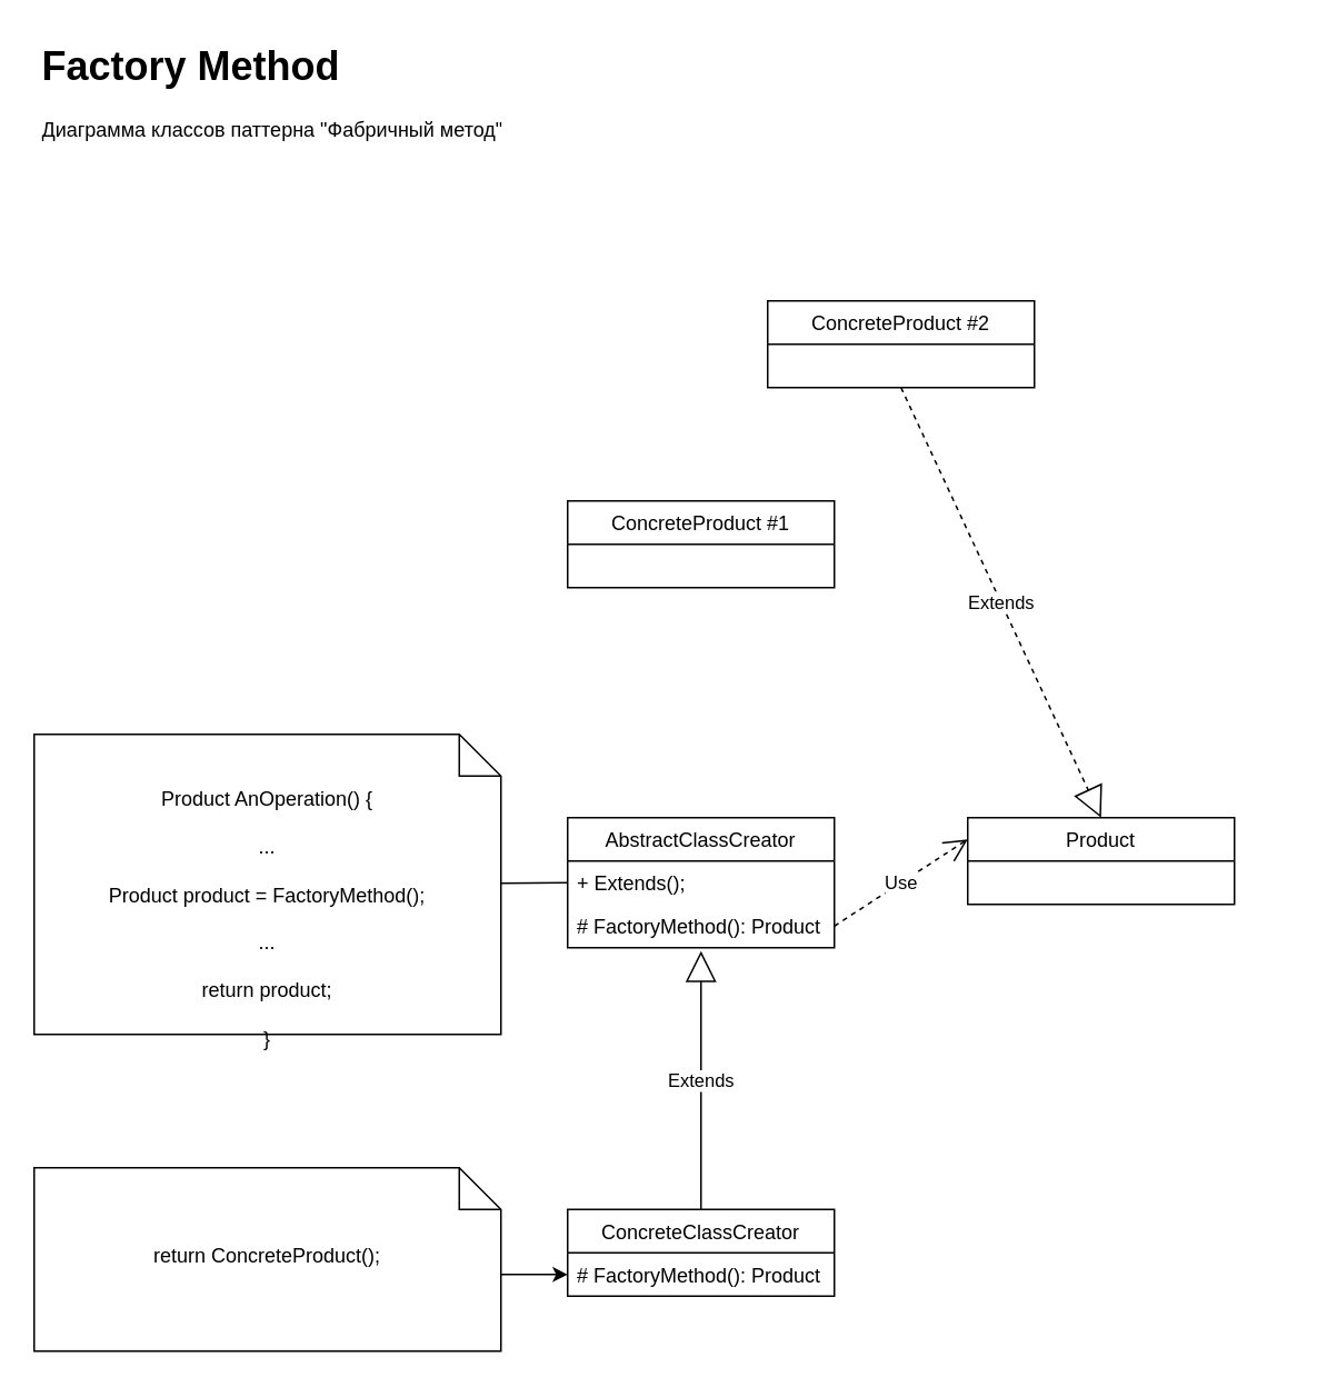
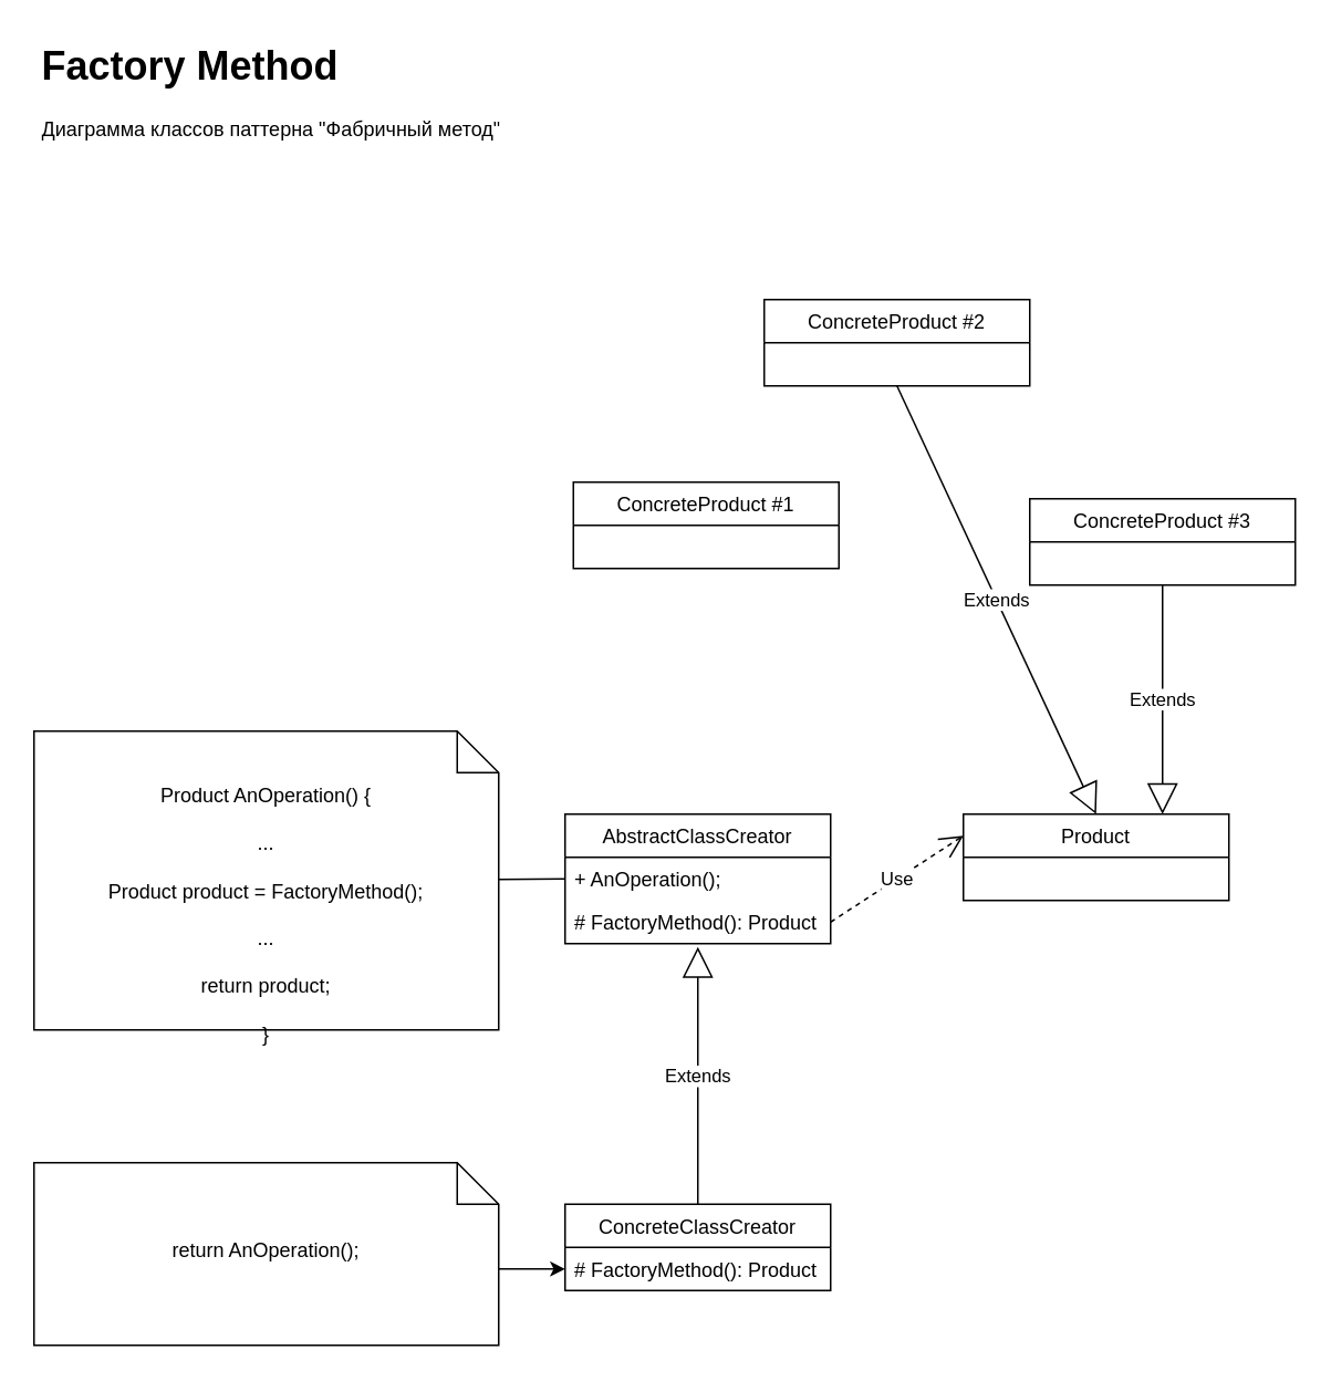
  <mxCell id="0" />
  <mxCell id="1" parent="0" />
  <mxCell id="2" value="&lt;h1&gt;Factory Method&lt;/h1&gt;&lt;p&gt;Диаграмма классов паттерна &quot;Фабричный метод&quot;&lt;/p&gt;" style="text;html=1;strokeColor=none;fillColor=none;spacing=5;spacingTop=-20;whiteSpace=wrap;overflow=hidden;rounded=0;" parent="1" vertex="1"><mxGeometry x="20" y="20" width="320" height="80" as="geometry" /></mxCell>
  <mxCell id="3" value="AbstractClassCreator" style="swimlane;fontStyle=0;childLayout=stackLayout;horizontal=1;startSize=26;fillColor=none;horizontalStack=0;resizeParent=1;resizeParentMax=0;resizeLast=0;collapsible=1;marginBottom=0;" parent="1" vertex="1"><mxGeometry x="340" y="490" width="160" height="78" as="geometry" /></mxCell>
- <mxCell id="4" value="+ Extends();" style="text;strokeColor=none;fillColor=none;align=left;verticalAlign=top;spacingLeft=4;spacingRight=4;overflow=hidden;rotatable=0;points=[[0,0.5],[1,0.5]];portConstraint=eastwest;" parent="3" vertex="1"><mxGeometry y="26" width="160" height="26" as="geometry" /></mxCell>
+ <mxCell id="4" value="+ AnOperation();" style="text;strokeColor=none;fillColor=none;align=left;verticalAlign=top;spacingLeft=4;spacingRight=4;overflow=hidden;rotatable=0;points=[[0,0.5],[1,0.5]];portConstraint=eastwest;" parent="3" vertex="1"><mxGeometry y="26" width="160" height="26" as="geometry" /></mxCell>
  <mxCell id="5" value="# FactoryMethod(): Product" style="text;strokeColor=none;fillColor=none;align=left;verticalAlign=top;spacingLeft=4;spacingRight=4;overflow=hidden;rotatable=0;points=[[0,0.5],[1,0.5]];portConstraint=eastwest;" parent="3" vertex="1"><mxGeometry y="52" width="160" height="26" as="geometry" /></mxCell>
  <mxCell id="6" value="Product" style="swimlane;fontStyle=0;childLayout=stackLayout;horizontal=1;startSize=26;fillColor=none;horizontalStack=0;resizeParent=1;resizeParentMax=0;resizeLast=0;collapsible=1;marginBottom=0;" parent="1" vertex="1"><mxGeometry x="580" y="490" width="160" height="52" as="geometry" /></mxCell>
  <mxCell id="7" value="" style="edgeStyle=none;html=1;endArrow=none;endFill=0;" parent="1" edge="1"><mxGeometry relative="1" as="geometry"><mxPoint x="300" y="529.268" as="sourcePoint" /><mxPoint x="340" y="529" as="targetPoint" /></mxGeometry></mxCell>
  <mxCell id="8" value="Product AnOperation() {&lt;br&gt;&lt;br&gt;...&lt;br&gt;&lt;br&gt;Product product = FactoryMethod();&lt;br&gt;&lt;br&gt;...&lt;br&gt;&lt;br&gt;return product;&lt;br&gt;&lt;br&gt;}" style="shape=note2;boundedLbl=1;whiteSpace=wrap;html=1;size=25;verticalAlign=top;align=center;" parent="1" vertex="1"><mxGeometry x="20" y="440" width="280" height="180" as="geometry" /></mxCell>
  <mxCell id="9" value="Use" style="endArrow=open;endSize=12;dashed=1;html=1;exitX=1;exitY=0.5;exitDx=0;exitDy=0;entryX=0;entryY=0.25;entryDx=0;entryDy=0;" edge="1" parent="1" source="5" target="6"><mxGeometry width="160" relative="1" as="geometry"><mxPoint x="550" y="590" as="sourcePoint" /><mxPoint x="710" y="590" as="targetPoint" /></mxGeometry></mxCell>
  <mxCell id="10" value="ConcreteClassCreator" style="swimlane;fontStyle=0;childLayout=stackLayout;horizontal=1;startSize=26;fillColor=none;horizontalStack=0;resizeParent=1;resizeParentMax=0;resizeLast=0;collapsible=1;marginBottom=0;" vertex="1" parent="1"><mxGeometry x="340" y="725" width="160" height="52" as="geometry" /></mxCell>
  <mxCell id="11" value="# FactoryMethod(): Product" style="text;strokeColor=none;fillColor=none;align=left;verticalAlign=top;spacingLeft=4;spacingRight=4;overflow=hidden;rotatable=0;points=[[0,0.5],[1,0.5]];portConstraint=eastwest;" vertex="1" parent="10"><mxGeometry y="26" width="160" height="26" as="geometry" /></mxCell>
- <mxCell id="12" value="ConcreteProduct #1" style="swimlane;fontStyle=0;childLayout=stackLayout;horizontal=1;startSize=26;fillColor=none;horizontalStack=0;resizeParent=1;resizeParentMax=0;resizeLast=0;collapsible=1;marginBottom=0;" vertex="1" parent="1"><mxGeometry x="340" y="300" width="160" height="52" as="geometry" /></mxCell>
+ <mxCell id="12" value="ConcreteProduct #1" style="swimlane;fontStyle=0;childLayout=stackLayout;horizontal=1;startSize=26;fillColor=none;horizontalStack=0;resizeParent=1;resizeParentMax=0;resizeLast=0;collapsible=1;marginBottom=0;" vertex="1" parent="1"><mxGeometry x="345" y="290" width="160" height="52" as="geometry" /></mxCell>
  <mxCell id="13" value="ConcreteProduct #2" style="swimlane;fontStyle=0;childLayout=stackLayout;horizontal=1;startSize=26;fillColor=none;horizontalStack=0;resizeParent=1;resizeParentMax=0;resizeLast=0;collapsible=1;marginBottom=0;" vertex="1" parent="1"><mxGeometry x="460" y="180" width="160" height="52" as="geometry" /></mxCell>
- <mxCell id="15" value="Extends" style="endArrow=block;endSize=16;endFill=0;html=1;exitX=0.5;exitY=1;exitDx=0;exitDy=0;entryX=0.5;entryY=0;entryDx=0;entryDy=0;dashed=1;" edge="1" parent="1" source="13" target="6"><mxGeometry width="160" relative="1" as="geometry"><mxPoint x="560" y="650" as="sourcePoint" /><mxPoint x="720" y="650" as="targetPoint" /></mxGeometry></mxCell>
+ <mxCell id="14" value="ConcreteProduct #3" style="swimlane;fontStyle=0;childLayout=stackLayout;horizontal=1;startSize=26;fillColor=none;horizontalStack=0;resizeParent=1;resizeParentMax=0;resizeLast=0;collapsible=1;marginBottom=0;" vertex="1" parent="1"><mxGeometry x="620" y="300" width="160" height="52" as="geometry" /></mxCell>
+ <mxCell id="15" value="Extends" style="endArrow=block;endSize=16;endFill=0;html=1;exitX=0.5;exitY=1;exitDx=0;exitDy=0;entryX=0.5;entryY=0;entryDx=0;entryDy=0;" edge="1" parent="1" source="13" target="6"><mxGeometry width="160" relative="1" as="geometry"><mxPoint x="560" y="650" as="sourcePoint" /><mxPoint x="720" y="650" as="targetPoint" /></mxGeometry></mxCell>
+ <mxCell id="16" value="Extends" style="endArrow=block;endSize=16;endFill=0;html=1;exitX=0.5;exitY=1;exitDx=0;exitDy=0;entryX=0.75;entryY=0;entryDx=0;entryDy=0;" edge="1" parent="1" source="14" target="6"><mxGeometry width="160" relative="1" as="geometry"><mxPoint x="570" y="660" as="sourcePoint" /><mxPoint x="730" y="660" as="targetPoint" /></mxGeometry></mxCell>
  <mxCell id="17" value="Extends" style="endArrow=block;endSize=16;endFill=0;html=1;exitX=0.5;exitY=0;exitDx=0;exitDy=0;entryX=0.5;entryY=1.077;entryDx=0;entryDy=0;entryPerimeter=0;" edge="1" parent="1" source="10" target="5"><mxGeometry width="160" relative="1" as="geometry"><mxPoint x="230" y="870" as="sourcePoint" /><mxPoint x="390" y="870" as="targetPoint" /></mxGeometry></mxCell>
  <mxCell id="18" value="" style="edgeStyle=none;html=1;" edge="1" parent="1" target="11"><mxGeometry relative="1" as="geometry"><mxPoint x="300" y="764" as="sourcePoint" /></mxGeometry></mxCell>
- <mxCell id="19" value="&lt;br&gt;return ConcreteProduct();" style="shape=note2;boundedLbl=1;whiteSpace=wrap;html=1;size=25;verticalAlign=top;align=center;" vertex="1" parent="1"><mxGeometry x="20" y="700" width="280" height="110" as="geometry" /></mxCell>
+ <mxCell id="19" value="&lt;br&gt;return AnOperation();" style="shape=note2;boundedLbl=1;whiteSpace=wrap;html=1;size=25;verticalAlign=top;align=center;" vertex="1" parent="1"><mxGeometry x="20" y="700" width="280" height="110" as="geometry" /></mxCell>
